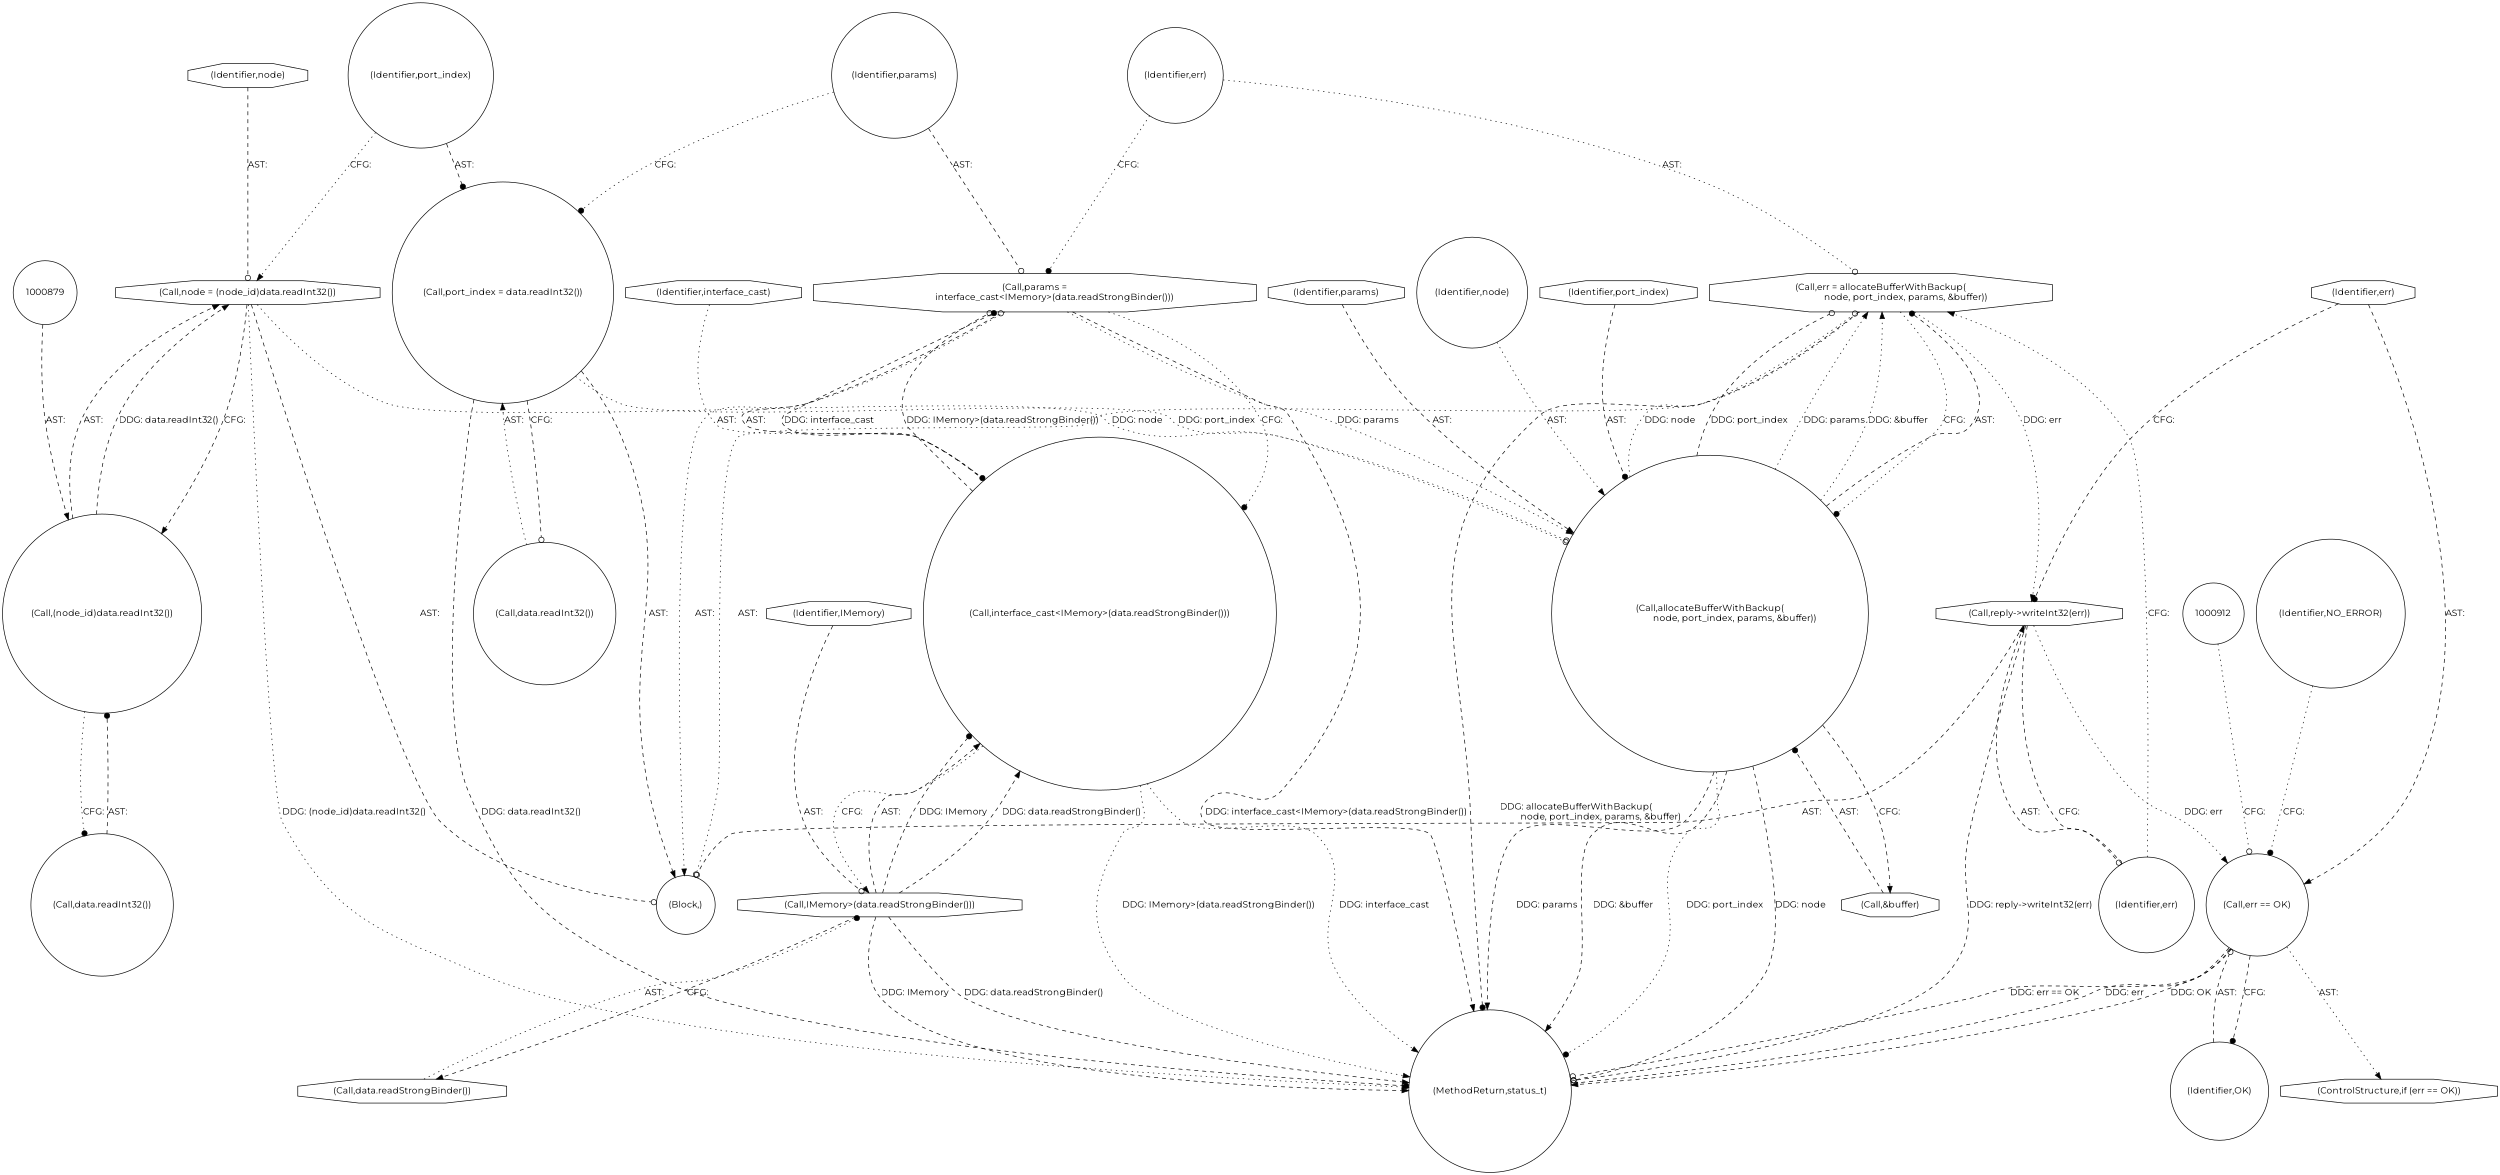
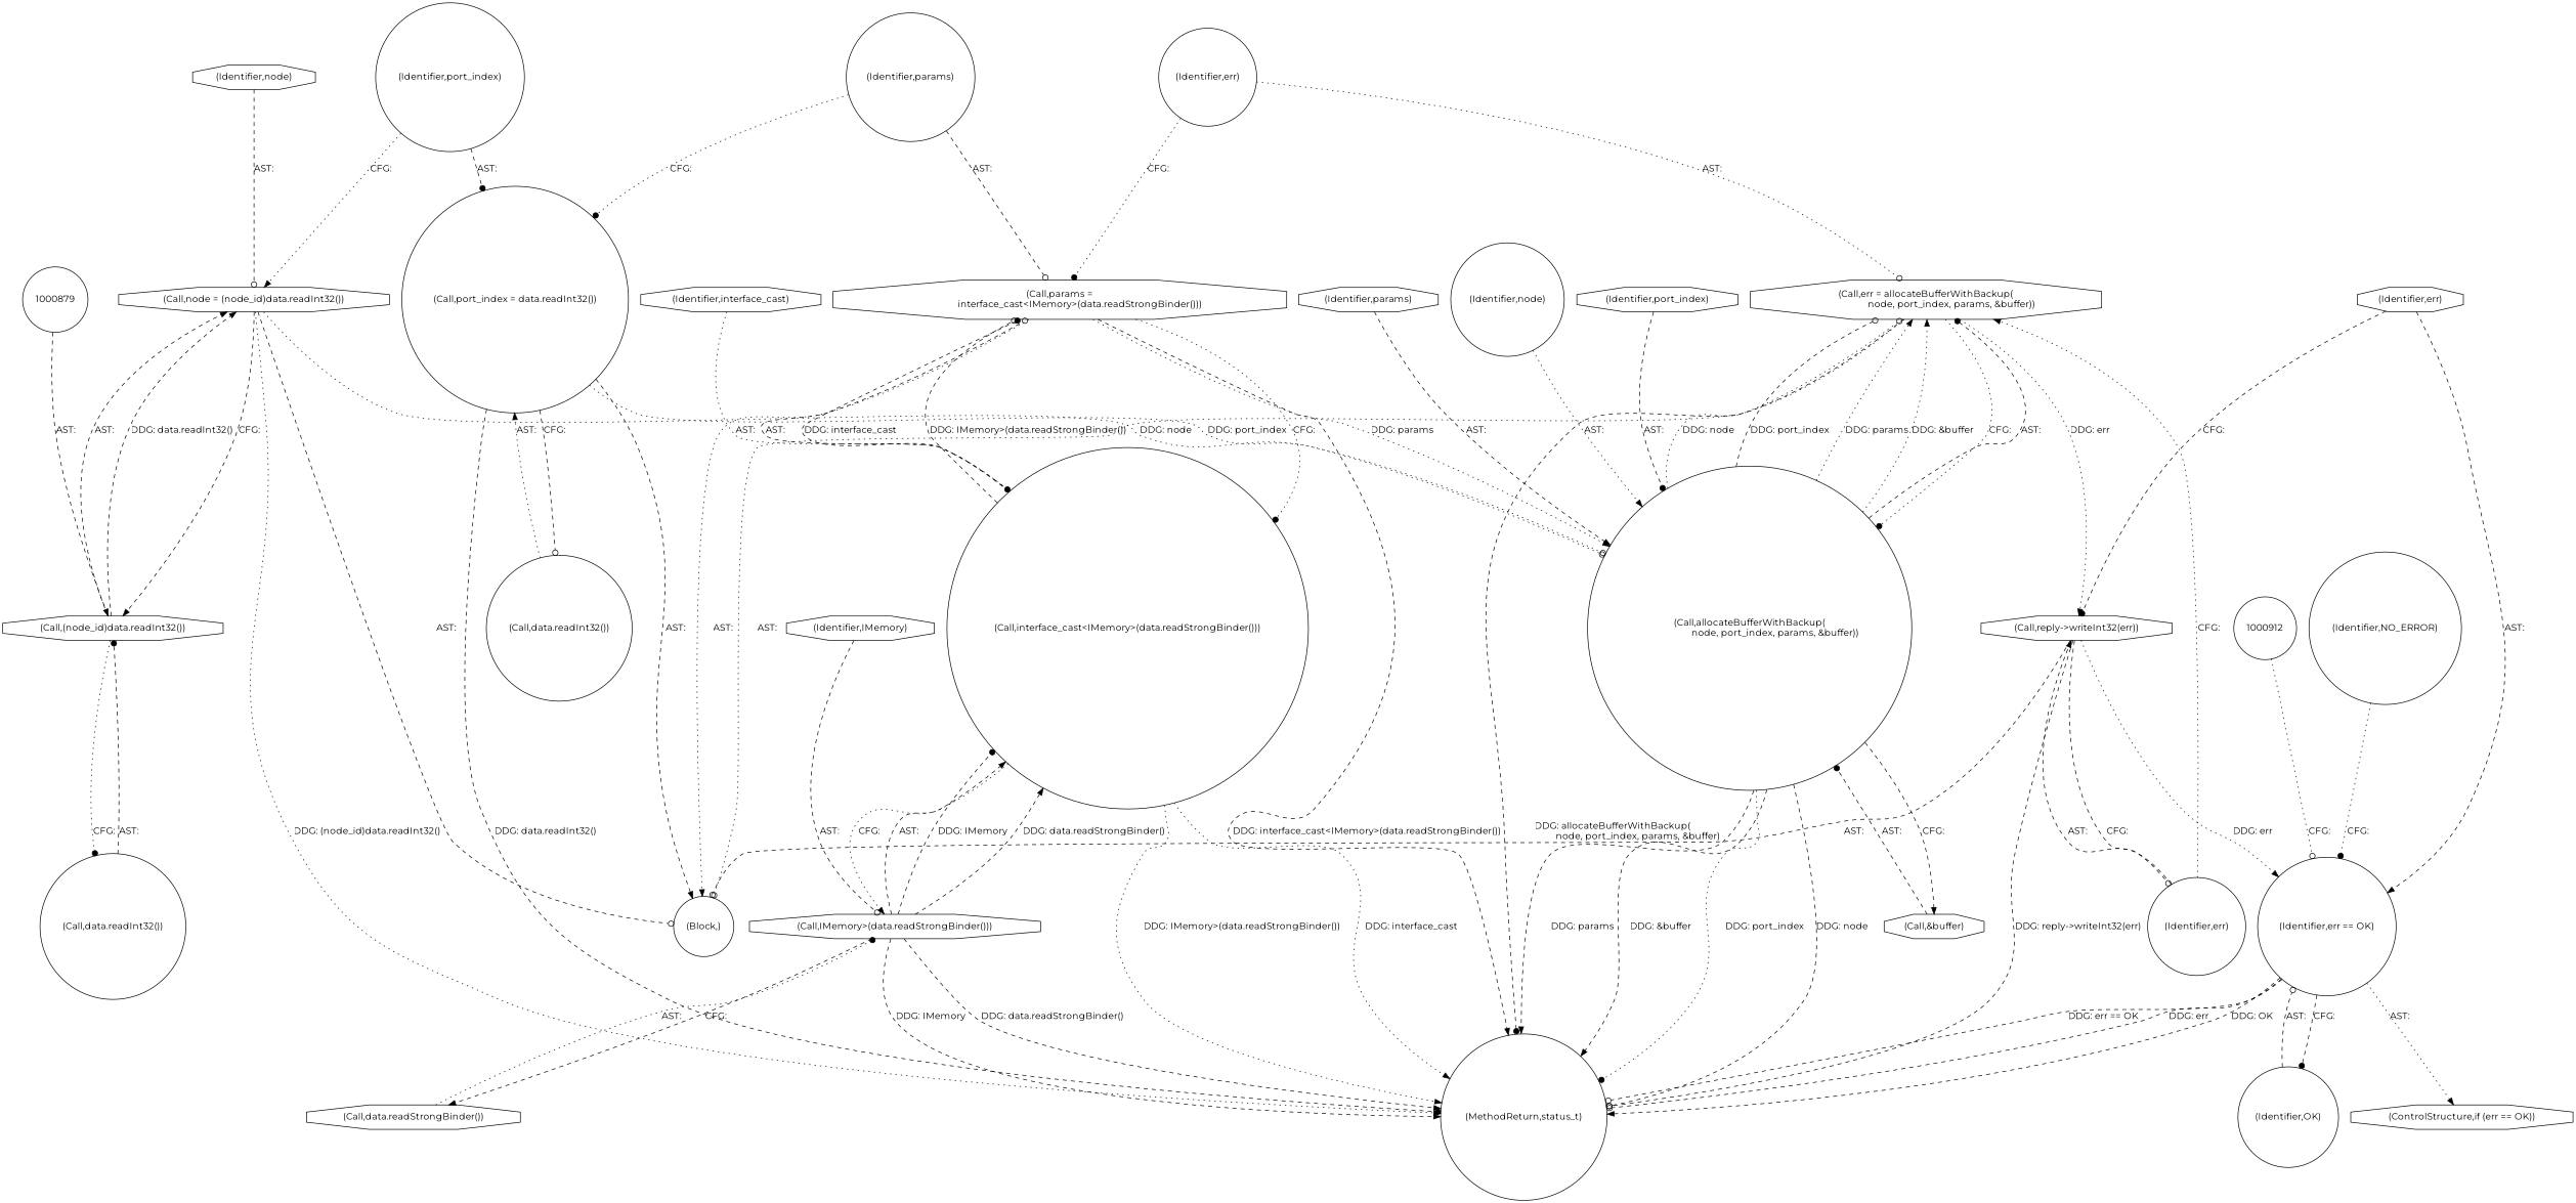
  digraph {
    fontname=Montserrat
    node [fontname=Montserrat shape=circle]
    edge [arrowhead=normal fontname=Montserrat style=dashed]
    n1 [label="(Call,err = allocateBufferWithBackup(\n                    node, port_index, params, &buffer))" shape=octagon]
    n2 [label="(Call,allocateBufferWithBackup(\n                    node, port_index, params, &buffer))"]
    n3 [label="(Call,reply->writeInt32(err))" shape=octagon]
    n4 [label="(MethodReturn,status_t)"]
    n5 [label="(Block,)"]
    n6 [label="(Call,&buffer)" shape=octagon]
-   n7 [label="(Call,err == OK)"]
+   n7 [label="(Identifier,err == OK)"]
    n8 [label="(Identifier,err)"]
    n9 [label="(Call,node = (node_id)data.readInt32())" shape=octagon]
-   n10 [label="(Call,(node_id)data.readInt32())"]
+   n10 [label="(Call,(node_id)data.readInt32())" shape=octagon]
    n11 [label="(Call,data.readInt32())"]
    n12 [label="(Call,port_index = data.readInt32())"]
    n13 [label="(Call,data.readInt32())"]
    n14 [label="(Call,params =\n                interface_cast<IMemory>(data.readStrongBinder()))" shape=octagon]
    n15 [label="(Call,interface_cast<IMemory>(data.readStrongBinder()))"]
    n16 [label="(Call,IMemory>(data.readStrongBinder()))" shape=octagon]
    n17 [label="(Call,data.readStrongBinder())" shape=octagon]
    n18 [label="(Identifier,OK)"]
    n19 [label="(ControlStructure,if (err == OK))" shape=octagon]
    n20 [label="(Identifier,interface_cast)" shape=octagon]
    n21 [label="(Identifier,IMemory)" shape=octagon]
    n22 [label="(Identifier,params)" shape=octagon]
    n23 [label="(Identifier,err)"]
    n24 [label="(Identifier,node)"]
    n25 [label="(Identifier,port_index)" shape=octagon]
    n26 [label="(Identifier,port_index)"]
    n27 [label="(Identifier,err)" shape=octagon]
    n28 [label="(Identifier,NO_ERROR)"]
    n29 [label="(Identifier,node)" shape=octagon]
    n30 [label="(Identifier,params)"]
    1000879
    1000912
    n1 -> n2 [arrowhead=dot label="CFG: " style=dotted]
    n1 -> n3 [label="DDG: err" style=dotted]
    n1 -> n4 [arrowhead=dot label="DDG: allocateBufferWithBackup(\n                    node, port_index, params, &buffer)"]
    n1 -> n5 [arrowhead=odot label="AST: " style=dotted]
    n2 -> n1 [arrowhead=dot label="AST: "]
    n2 -> n1 [arrowhead=odot label="DDG: node" style=dotted]
    n2 -> n1 [arrowhead=odot label="DDG: port_index"]
    n2 -> n1 [label="DDG: params" style=dotted]
    n2 -> n1 [label="DDG: &buffer" style=dotted]
    n2 -> n4 [arrowhead=dot label="DDG: port_index" style=dotted]
    n2 -> n4 [arrowhead=odot label="DDG: node"]
    n2 -> n4 [label="DDG: params"]
    n2 -> n4 [label="DDG: &buffer"]
    n2 -> n6 [label="CFG: "]
    n3 -> n4 [arrowhead=odot label="DDG: reply->writeInt32(err)"]
    n3 -> n5 [arrowhead=odot label="AST: "]
    n3 -> n7 [label="DDG: err" style=dotted]
    n3 -> n8 [arrowhead=odot label="CFG: "]
    n6 -> n2 [arrowhead=dot label="AST: "]
    n7 -> n4 [arrowhead=odot label="DDG: err == OK"]
    n7 -> n4 [arrowhead=odot label="DDG: err"]
    n7 -> n4 [label="DDG: OK"]
    n7 -> n18 [arrowhead=dot label="CFG: "]
    n7 -> n19 [label="AST: " style=dotted]
    n8 -> n1 [label="CFG: " style=dotted]
    n8 -> n3 [label="AST: "]
    n9 -> n2 [arrowhead=odot label="DDG: node" style=dotted]
    n9 -> n4 [label="DDG: (node_id)data.readInt32()" style=dotted]
    n9 -> n5 [arrowhead=odot label="AST: "]
    n9 -> n10 [label="CFG: "]
    n10 -> n9 [label="AST: "]
    n10 -> n9 [label="DDG: data.readInt32()"]
    n10 -> n11 [arrowhead=dot label="CFG: " style=dotted]
    n11 -> n10 [arrowhead=dot label="AST: "]
    n12 -> n2 [arrowhead=odot label="DDG: port_index" style=dotted]
    n12 -> n4 [arrowhead=dot label="DDG: data.readInt32()"]
    n12 -> n5 [label="AST: "]
    n12 -> n13 [arrowhead=odot label="CFG: "]
    n13 -> n12 [label="AST: " style=dotted]
    n14 -> n2 [label="DDG: params" style=dotted]
    n14 -> n4 [label="DDG: interface_cast<IMemory>(data.readStrongBinder())"]
    n14 -> n5 [label="AST: " style=dotted]
    n14 -> n15 [arrowhead=dot label="CFG: " style=dotted]
    n15 -> n4 [label="DDG: IMemory>(data.readStrongBinder())" style=dotted]
    n15 -> n4 [label="DDG: interface_cast" style=dotted]
    n15 -> n14 [arrowhead=odot label="AST: "]
    n15 -> n14 [arrowhead=dot label="DDG: interface_cast"]
    n15 -> n14 [arrowhead=odot label="DDG: IMemory>(data.readStrongBinder())"]
    n15 -> n16 [label="CFG: " style=dotted]
    n16 -> n4 [label="DDG: IMemory"]
    n16 -> n4 [label="DDG: data.readStrongBinder()"]
    n16 -> n15 [label="AST: "]
    n16 -> n15 [arrowhead=dot label="DDG: IMemory"]
    n16 -> n15 [label="DDG: data.readStrongBinder()"]
    n16 -> n17 [label="CFG: "]
    n17 -> n16 [arrowhead=dot label="AST: " style=dotted]
    n18 -> n7 [arrowhead=odot label="AST: "]
    n20 -> n15 [arrowhead=dot label="AST: " style=dotted]
    n21 -> n16 [arrowhead=odot label="AST: "]
    n22 -> n2 [label="AST: "]
    n23 -> n1 [arrowhead=odot label="AST: " style=dotted]
    n23 -> n14 [arrowhead=dot label="CFG: " style=dotted]
    n24 -> n2 [label="AST: " style=dotted]
    n25 -> n2 [arrowhead=dot label="AST: "]
    n26 -> n9 [label="CFG: " style=dotted]
    n26 -> n12 [arrowhead=dot label="AST: "]
    n27 -> n3 [arrowhead=dot label="CFG: "]
    n27 -> n7 [label="AST: "]
    n28 -> n7 [arrowhead=dot label="CFG: " style=dotted]
    n29 -> n9 [arrowhead=odot label="AST: "]
    n30 -> n12 [arrowhead=dot label="CFG: " style=dotted]
    n30 -> n14 [arrowhead=odot label="AST: "]
    1000879 -> n10 [label="AST: "]
    1000912 -> n7 [arrowhead=odot label="CFG: " style=dotted]
  }
